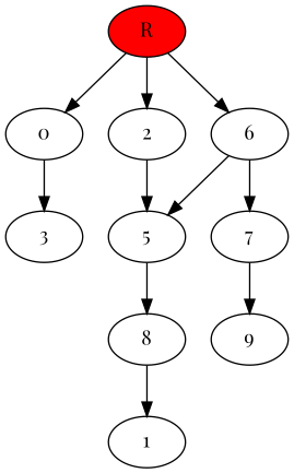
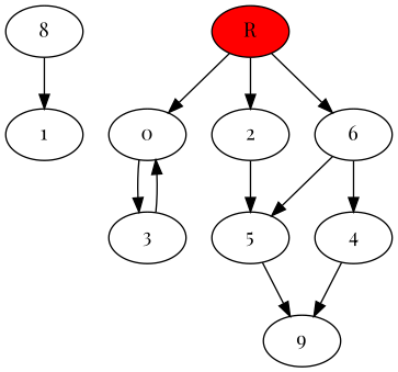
  digraph {
    fontname="Playfair Display"
    node [fontname="Playfair Display"]
    edge [fontname="Playfair Display"]
    8
    1
    2
    5
    n5 [label=0]
    3
-   7
+   7 [label=4]
    9
    6
    R [fillcolor="#ff0000" style=filled]
    8 -> 1
    2 -> 5
-   5 -> 8
+   5 -> 9
    n5 -> 3
+   3 -> n5
    7 -> 9
    6 -> 5
    6 -> 7
    R -> 2
    R -> n5
    R -> 6
  }
